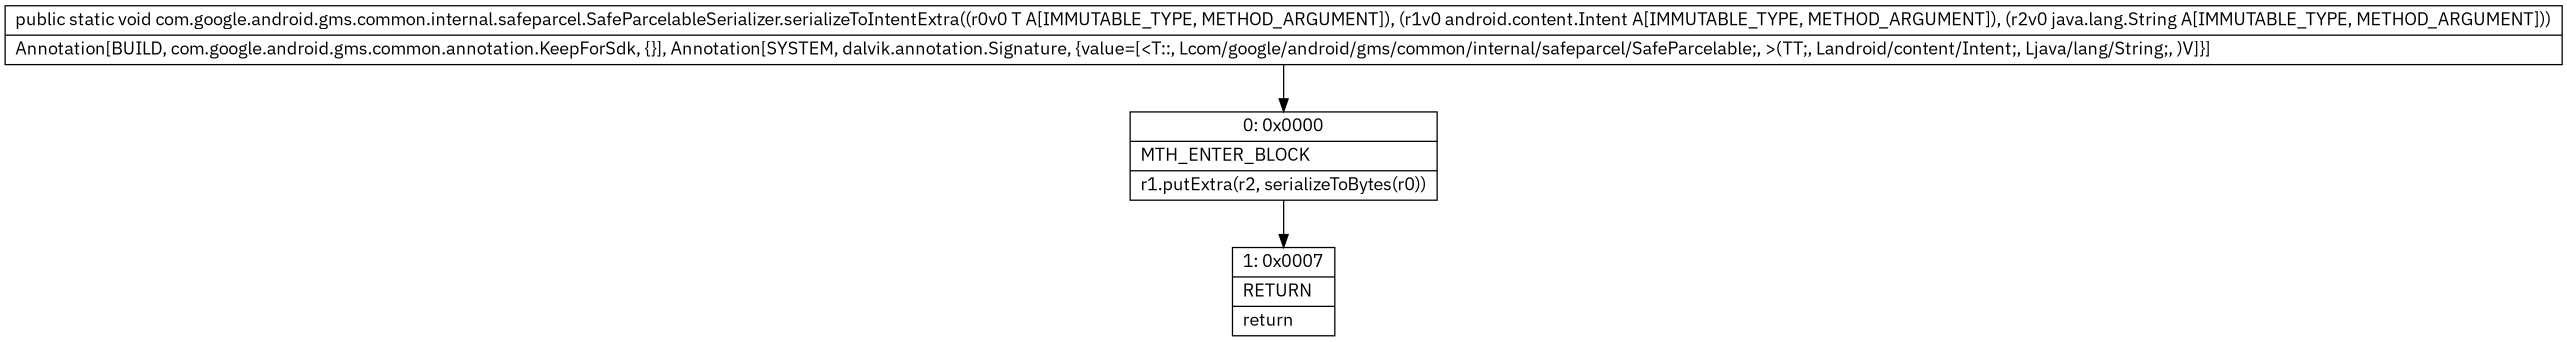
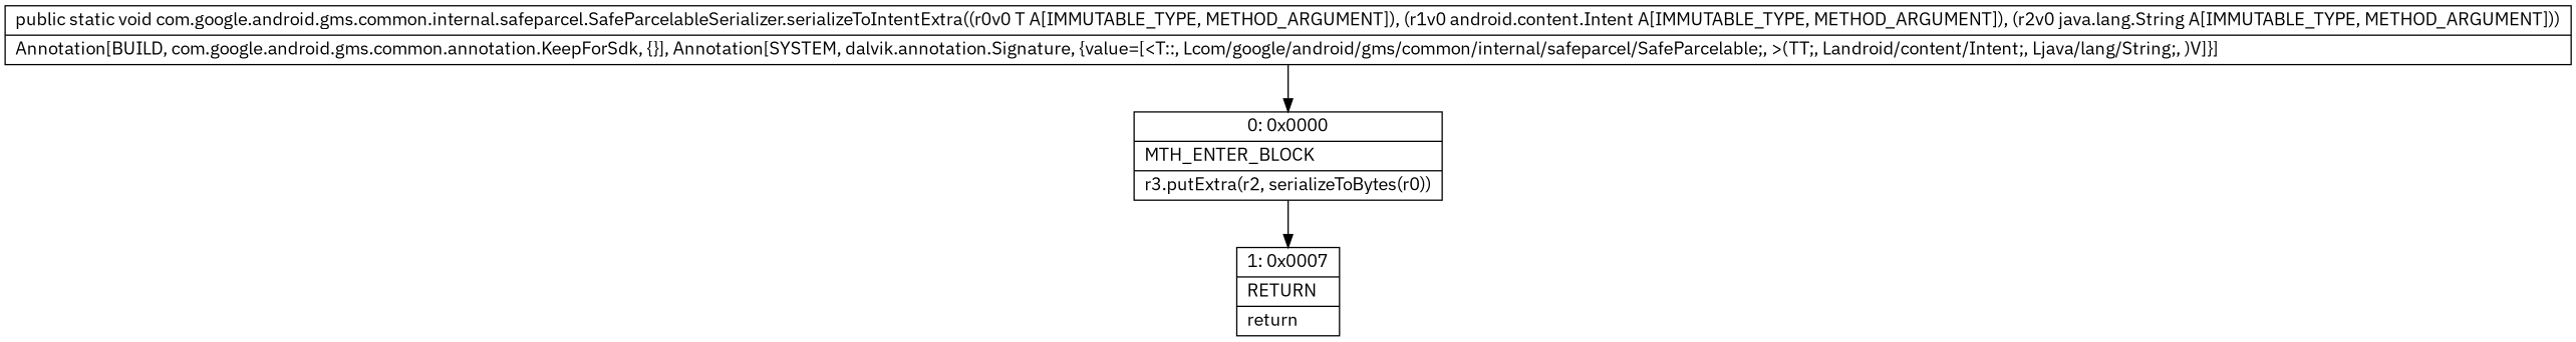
  digraph {
    fontname="IBM Plex Sans"
    node [shape=record fontname="IBM Plex Sans"]
    edge [fontname="IBM Plex Sans"]
-   n1 [label="{0\:\ 0x0000|MTH_ENTER_BLOCK\l|r1.putExtra(r2, serializeToBytes(r0))\l}"]
+   n1 [label="{0\:\ 0x0000|MTH_ENTER_BLOCK\l|r3.putExtra(r2, serializeToBytes(r0))\l}"]
    n2 [label="{1\:\ 0x0007|RETURN\l|return\l}"]
    n3 [label="{public static void com.google.android.gms.common.internal.safeparcel.SafeParcelableSerializer.serializeToIntentExtra((r0v0 T A[IMMUTABLE_TYPE, METHOD_ARGUMENT]), (r1v0 android.content.Intent A[IMMUTABLE_TYPE, METHOD_ARGUMENT]), (r2v0 java.lang.String A[IMMUTABLE_TYPE, METHOD_ARGUMENT]))  | Annotation[BUILD, com.google.android.gms.common.annotation.KeepForSdk, \{\}], Annotation[SYSTEM, dalvik.annotation.Signature, \{value=[\<T::, Lcom\/google\/android\/gms\/common\/internal\/safeparcel\/SafeParcelable;, \>(TT;, Landroid\/content\/Intent;, Ljava\/lang\/String;, )V]\}]\l}"]
    n1 -> n2
    n3 -> n1
  }
